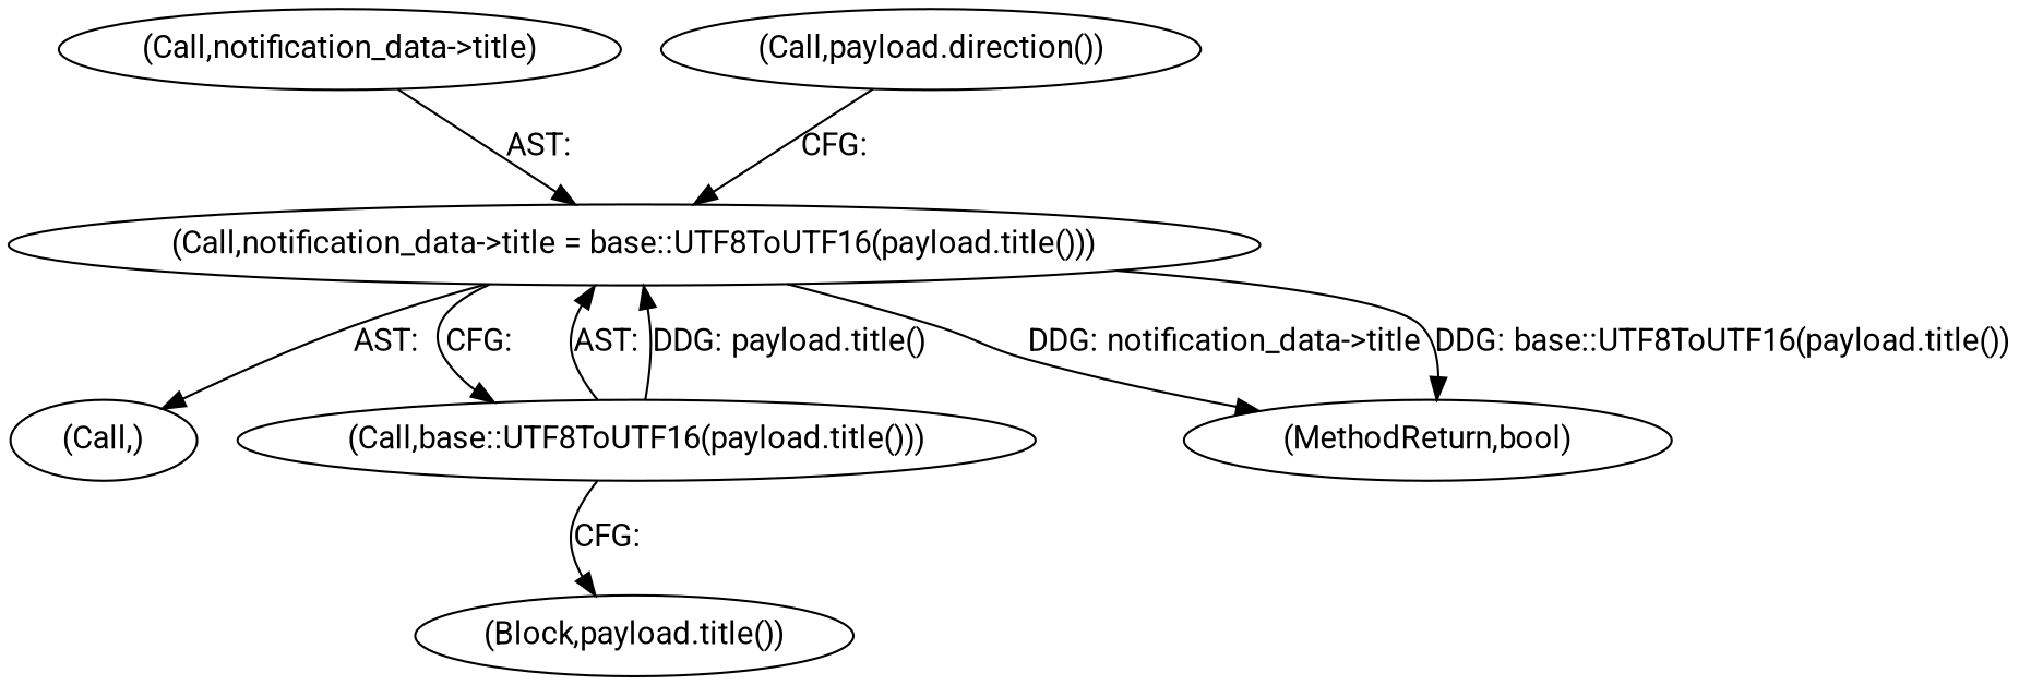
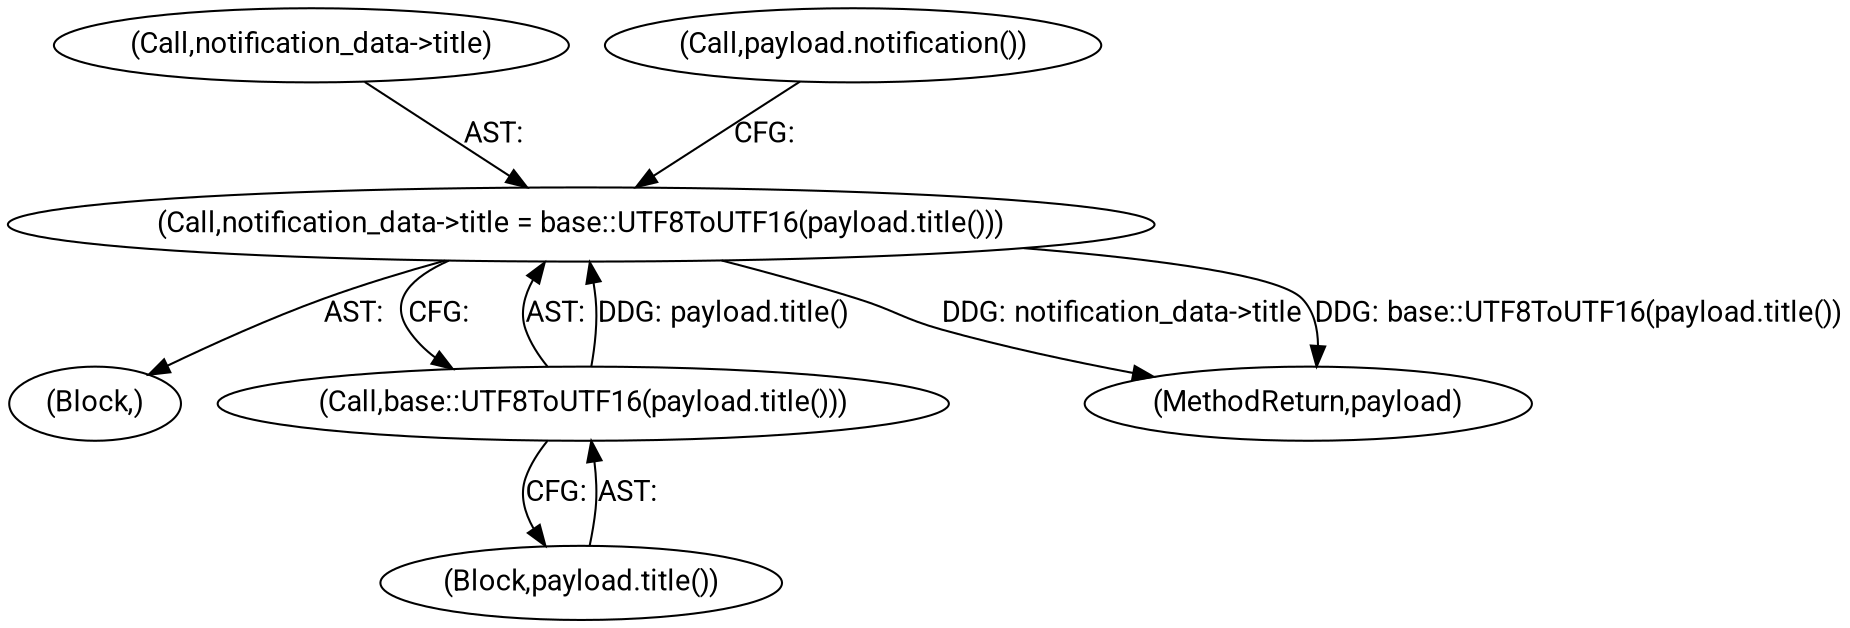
  digraph {
    fontname=Roboto
    node [fontname=Roboto]
    edge [fontname=Roboto]
    n1 [label="(Call,notification_data->title = base::UTF8ToUTF16(payload.title()))"]
    n2 [label="(Call,base::UTF8ToUTF16(payload.title()))"]
-   n3 [label="(Call,)"]
-   n4 [label="(MethodReturn,bool)"]
+   n3 [label="(Block,)"]
+   n4 [label="(MethodReturn,payload)"]
    n5 [label="(Block,payload.title())"]
    n6 [label="(Call,notification_data->title)"]
-   n7 [label="(Call,payload.direction())"]
+   n7 [label="(Call,payload.notification())"]
    n1 -> n2 [label="CFG: "]
    n1 -> n3 [label="AST: "]
    n1 -> n4 [label="DDG: notification_data->title"]
    n1 -> n4 [label="DDG: base::UTF8ToUTF16(payload.title())"]
    n2 -> n1 [label="AST: "]
    n2 -> n1 [label="DDG: payload.title()"]
    n2 -> n5 [label="CFG: "]
+   n5 -> n2 [label="AST: "]
    n6 -> n1 [label="AST: "]
    n7 -> n1 [label="CFG: "]
  }
